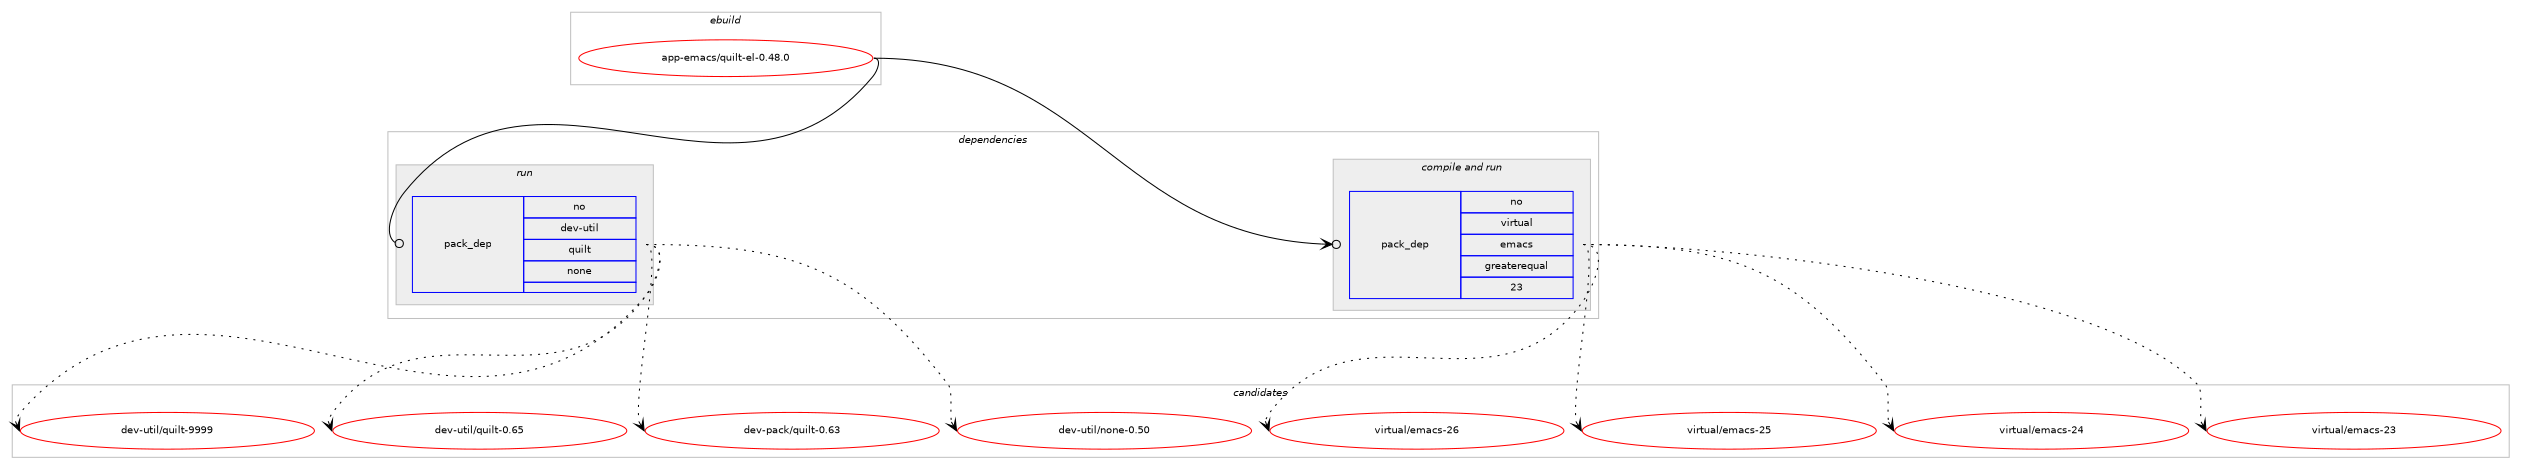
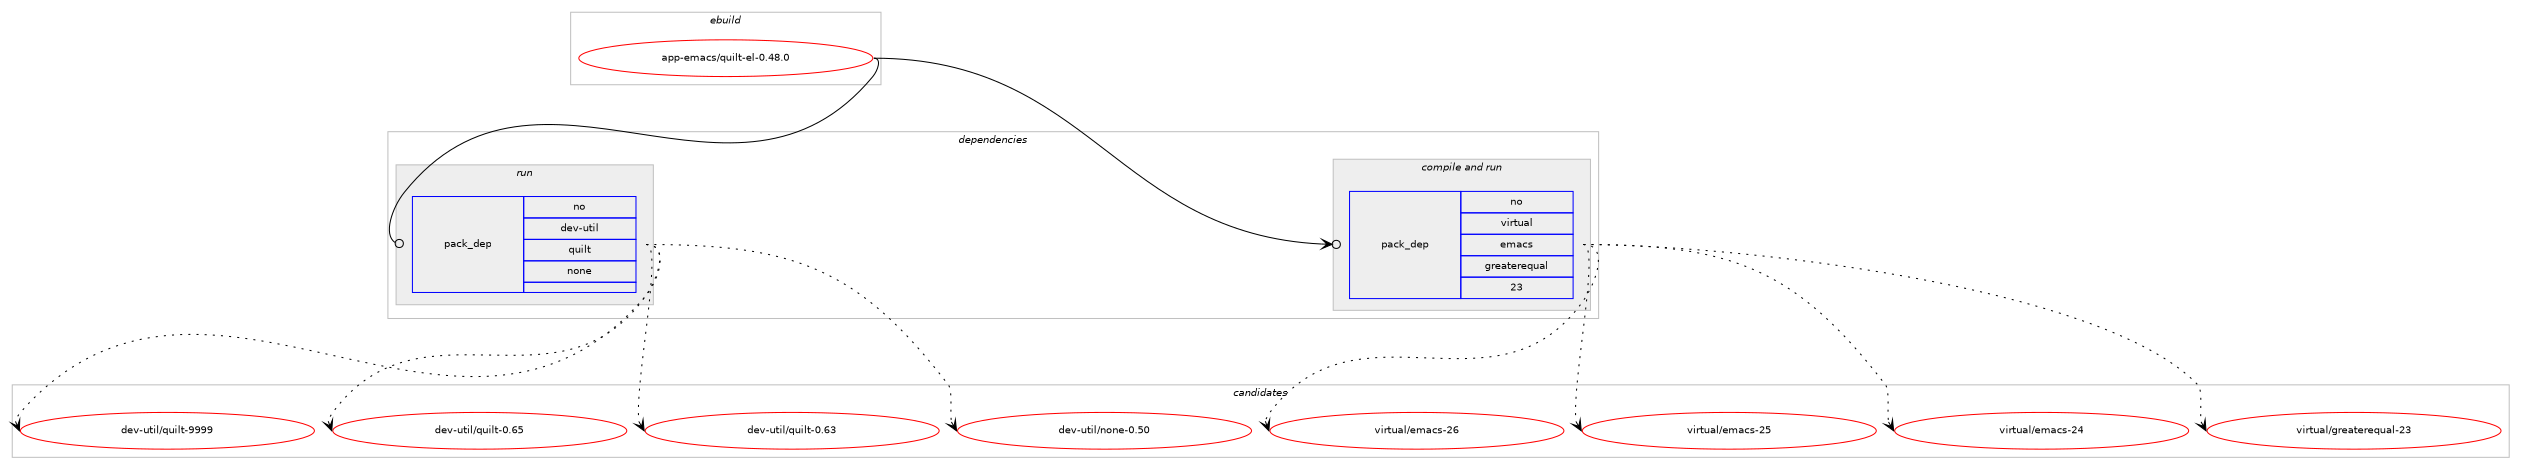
  digraph {
    compound=true
    concentrate=true
    fontname=Helvetica
    fontsize=10
    newrank=true
    rankdir=TB
    ranksep=1.5
    node [color=red fontname=Helvetica fontsize=10]
    edge [arrowhead=vee headport=w style=dotted tailport=e weight=100]
    n1 [label="app-emacs/quilt-el-0.48.0" width=4]
    n2 [color=blue label=<<TABLE BORDER="0" CELLBORDER="1" CELLSPACING="0" CELLPADDING="4" WIDTH="220"><TR><TD ROWSPAN="6" CELLPADDING="30">pack_dep</TD></TR><TR><TD WIDTH="110">no</TD></TR><TR><TD>virtual</TD></TR><TR><TD>emacs</TD></TR><TR><TD>greaterequal</TD></TR><TR><TD>23</TD></TR></TABLE>> shape=none]
    n3 [color=blue label=<<TABLE BORDER="0" CELLBORDER="1" CELLSPACING="0" CELLPADDING="4" WIDTH="220"><TR><TD ROWSPAN="6" CELLPADDING="30">pack_dep</TD></TR><TR><TD WIDTH="110">no</TD></TR><TR><TD>dev-util</TD></TR><TR><TD>quilt</TD></TR><TR><TD>none</TD></TR><TR><TD></TD></TR></TABLE>> shape=none]
-   n4 [label="virtual/emacs-23" width=4]
+   n4 [label="virtual/greaterequal-23" width=4]
    n5 [label="virtual/emacs-24" width=4]
    n6 [label="virtual/emacs-25" width=4]
    n7 [label="virtual/emacs-26" width=4]
    n8 [label="dev-util/none-0.50" width=4]
-   n9 [label="dev-pack/quilt-0.63" width=4]
+   n9 [label="dev-util/quilt-0.63" width=4]
    n10 [label="dev-util/quilt-0.65" width=4]
    n11 [label="dev-util/quilt-9999" width=4]
    subgraph cluster_1 {
      color=gray
      label=<<i>ebuild</i>>
      rank=same
      n1
    }
    subgraph cluster_2 {
      color=gray
      label=<<i>dependencies</i>>
      subgraph cluster_3 {
        color=gray
        fillcolor="#eeeeee"
        label=<<i>compile</i>>
        style=filled
      }
      subgraph cluster_4 {
        color=gray
        fillcolor="#eeeeee"
        label=<<i>compile and run</i>>
        style=filled
        subgraph sub_5 {
          color=gray
          fillcolor="#eeeeee"
          label=<<i>compile and run</i>>
          style=filled
          n2
        }
      }
      subgraph cluster_6 {
        color=gray
        fillcolor="#eeeeee"
        label=<<i>run</i>>
        style=filled
        subgraph sub_7 {
          color=gray
          fillcolor="#eeeeee"
          label=<<i>run</i>>
          style=filled
          n3
        }
      }
    }
    subgraph cluster_8 {
      color=gray
      label=<<i>candidates</i>>
      rank=same
      subgraph sub_9 {
        color=black
        label=<<i>candidates</i>>
        nodesep=1
        rank=same
        n4
        n5
        n6
        n7
      }
      subgraph sub_10 {
        color=black
        label=<<i>candidates</i>>
        nodesep=1
        rank=same
        n8
        n9
        n10
        n11
      }
    }
    n1 -> n2 [arrowhead=odotvee style=solid weight=20]
    n1 -> n3 [arrowhead=odot style=solid weight=20]
    n2 -> n4
    n2 -> n5
    n2 -> n6
    n2 -> n7
    n3 -> n8
    n3 -> n9
    n3 -> n10
    n3 -> n11
  }
